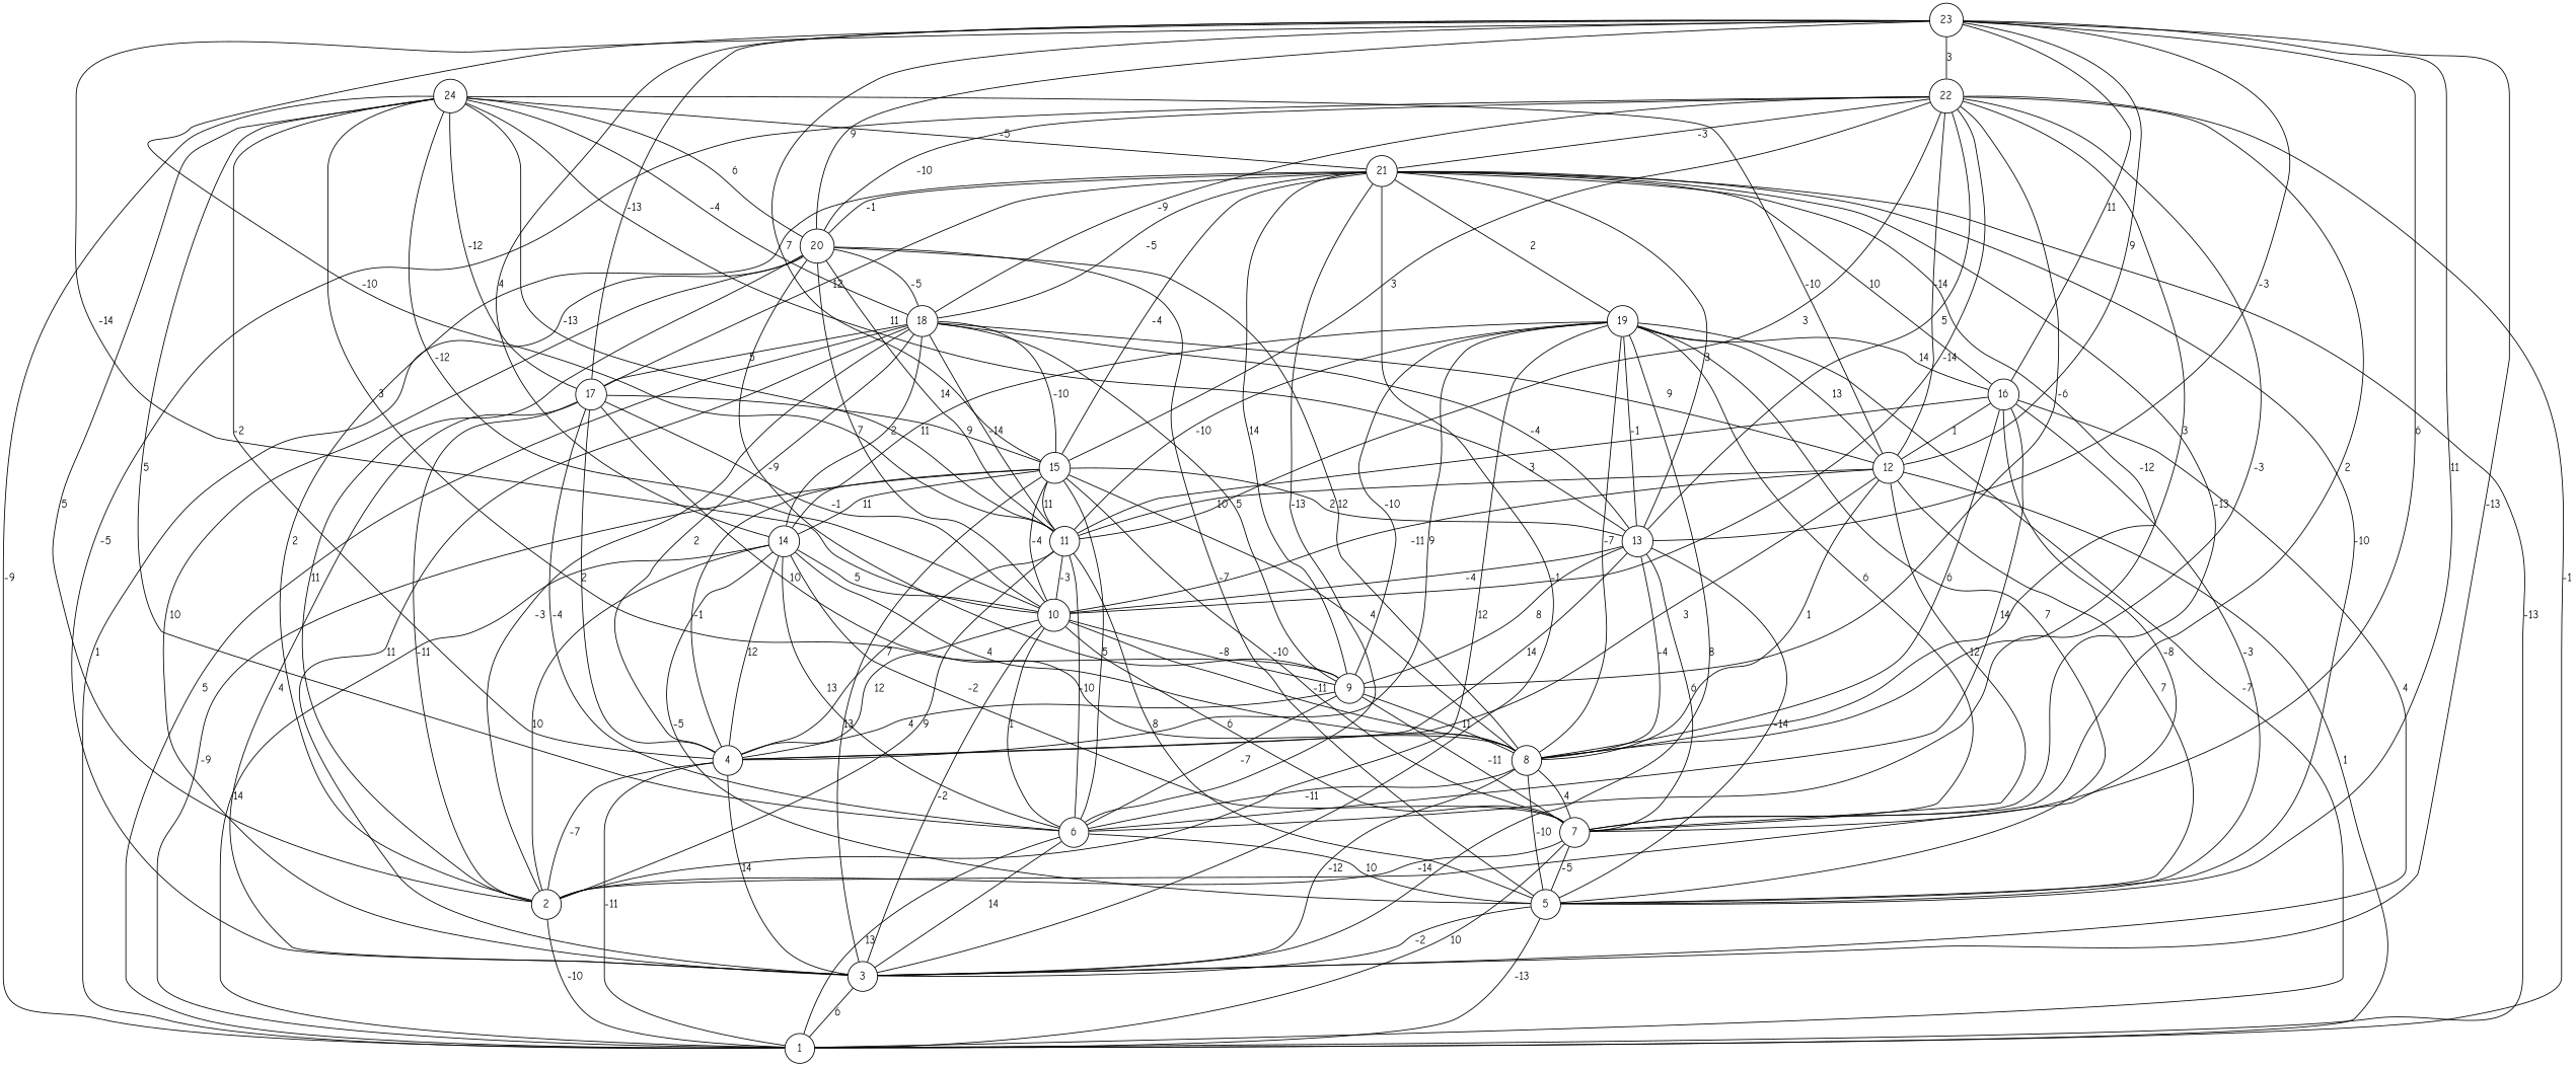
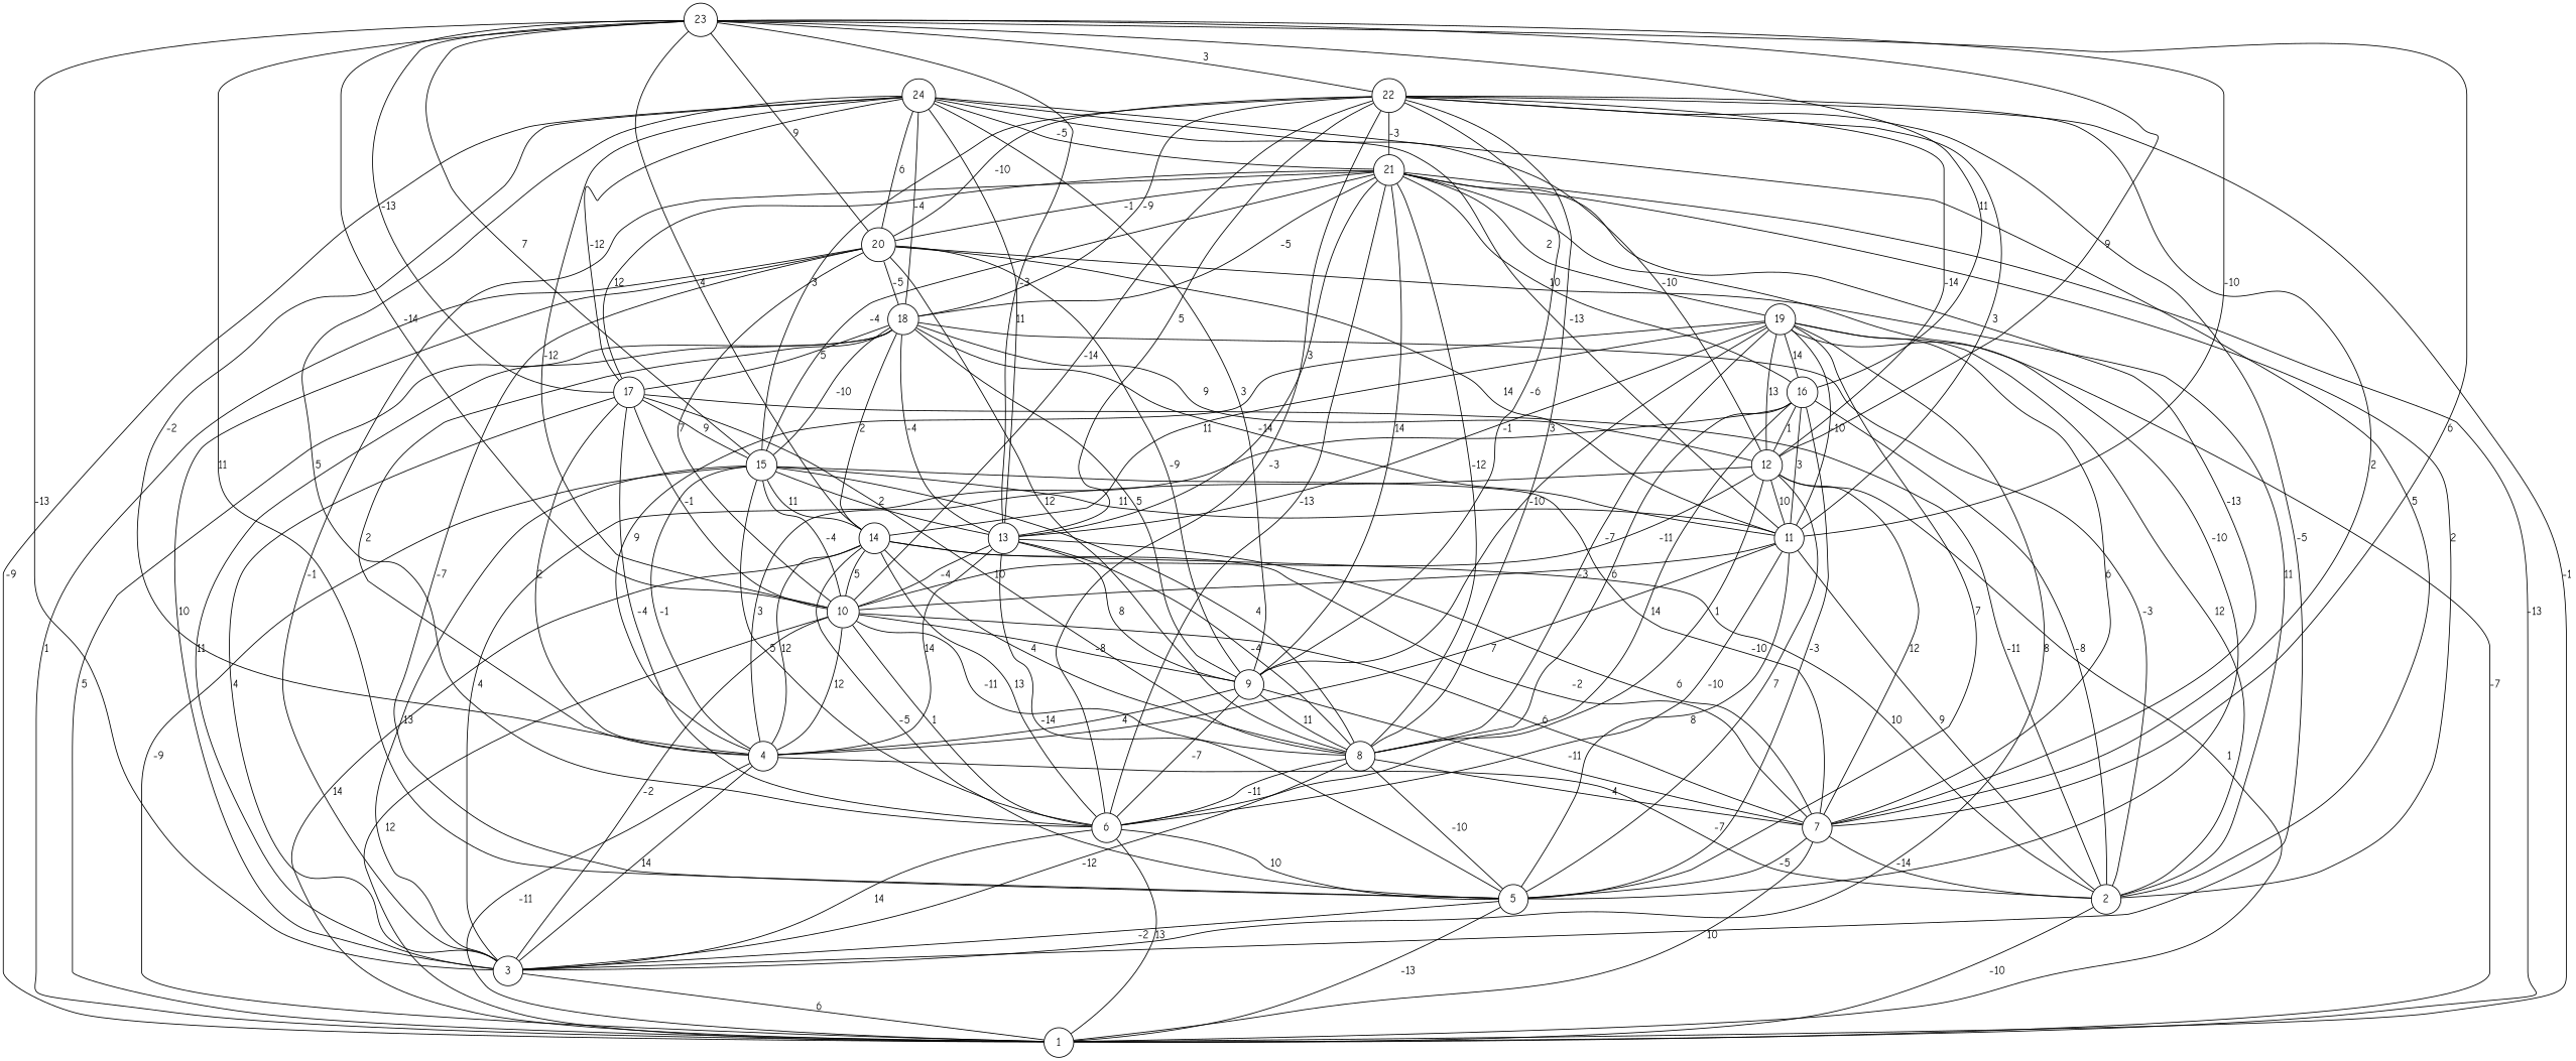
  graph {
    fontname="Comic Neue"
    node [fontname="Comic Neue" shape=circle]
    edge [fontname="Comic Neue"]
    24
    1
    2
    4
    6
    9
    10
    11
    12
    13
    17
    18
    20
    21
    3
    5
    7
    8
    15
    14
    16
    19
    23
    22
    24 -- 1 [label=-9]
    24 -- 2 [label=5]
    24 -- 4 [label=-2]
    24 -- 6 [label=5]
    24 -- 9 [label=3]
    24 -- 10 [label=-12]
    24 -- 11 [label=-13]
    24 -- 12 [label=-10]
    24 -- 13 [label=11]
    24 -- 17 [label=-12]
    24 -- 18 [label=-4]
    24 -- 20 [label=6]
    24 -- 21 [label=-5]
    2 -- 1 [label=-10]
    4 -- 1 [label=-11]
    4 -- 2 [label=-7]
    4 -- 3 [label=14]
    6 -- 1 [label=13]
    6 -- 3 [label=14]
    6 -- 5 [label=10]
    9 -- 4 [label=4]
    9 -- 6 [label=-7]
    9 -- 7 [label=-11]
    9 -- 8 [label=11]
+   10 -- 1 [label=12]
    10 -- 4 [label=12]
    10 -- 6 [label=1]
    10 -- 9 [label=-8]
    10 -- 3 [label=-2]
    10 -- 7 [label=6]
    10 -- 8 [label=-11]
    11 -- 2 [label=9]
    11 -- 4 [label=7]
    11 -- 6 [label=-10]
    11 -- 10 [label=-3]
    11 -- 5 [label=8]
    12 -- 1 [label=1]
    12 -- 4 [label=3]
    12 -- 10 [label=-11]
    12 -- 11 [label=10]
    12 -- 5 [label=7]
    12 -- 7 [label=12]
    12 -- 8 [label=1]
    13 -- 4 [label=14]
    13 -- 9 [label=8]
    13 -- 10 [label=-4]
    13 -- 5 [label=-14]
    13 -- 7 [label=6]
    13 -- 8 [label=-4]
    17 -- 2 [label=-11]
    17 -- 4 [label=2]
    17 -- 6 [label=-4]
    17 -- 10 [label=-1]
    17 -- 3 [label=4]
    17 -- 8 [label=10]
    17 -- 15 [label=9]
    18 -- 1 [label=5]
    18 -- 2 [label=-3]
    18 -- 4 [label=2]
    18 -- 9 [label=5]
    18 -- 11 [label=-14]
    18 -- 12 [label=9]
    18 -- 13 [label=-4]
    18 -- 17 [label=5]
    18 -- 3 [label=11]
    18 -- 15 [label=-10]
    18 -- 14 [label=2]
    20 -- 1 [label=1]
    20 -- 2 [label=11]
    20 -- 9 [label=-9]
    20 -- 10 [label=7]
    20 -- 11 [label=14]
    20 -- 18 [label=-5]
    20 -- 3 [label=10]
    20 -- 5 [label=-7]
    20 -- 8 [label=12]
    21 -- 1 [label=-13]
    21 -- 2 [label=2]
    21 -- 6 [label=-13]
    21 -- 9 [label=14]
    21 -- 13 [label=3]
    21 -- 17 [label=12]
    21 -- 18 [label=-5]
    21 -- 20 [label=-1]
    21 -- 3 [label=-1]
    21 -- 5 [label=-10]
    21 -- 7 [label=-13]
    21 -- 8 [label=-12]
    21 -- 15 [label=-4]
    21 -- 16 [label=10]
    21 -- 19 [label=2]
    3 -- 1 [label=6]
    5 -- 1 [label=-13]
    5 -- 3 [label=-2]
    7 -- 1 [label=10]
    7 -- 2 [label=-14]
    7 -- 5 [label=-5]
    8 -- 6 [label=-11]
    8 -- 3 [label=-12]
    8 -- 5 [label=-10]
    8 -- 7 [label=4]
    15 -- 1 [label=-9]
    15 -- 4 [label=-1]
    15 -- 6 [label=5]
    15 -- 10 [label=-4]
    15 -- 11 [label=11]
    15 -- 13 [label=2]
    15 -- 3 [label=13]
    15 -- 7 [label=-10]
    15 -- 8 [label=4]
    15 -- 14 [label=11]
    14 -- 1 [label=14]
    14 -- 2 [label=10]
    14 -- 4 [label=12]
    14 -- 6 [label=13]
    14 -- 10 [label=5]
    14 -- 5 [label=-5]
    14 -- 7 [label=-2]
    14 -- 8 [label=4]
    16 -- 2 [label=-8]
    16 -- 6 [label=14]
    16 -- 11 [label=3]
    16 -- 12 [label=1]
    16 -- 3 [label=4]
    16 -- 5 [label=-3]
    16 -- 8 [label=6]
    19 -- 1 [label=-7]
    19 -- 2 [label=12]
    19 -- 4 [label=9]
    19 -- 9 [label=-10]
    19 -- 11 [label=-10]
    19 -- 12 [label=13]
    19 -- 13 [label=-1]
    19 -- 3 [label=8]
    19 -- 5 [label=7]
    19 -- 7 [label=6]
    19 -- 8 [label=-7]
    19 -- 14 [label=11]
    19 -- 16 [label=14]
    23 -- 10 [label=-14]
    23 -- 11 [label=-10]
    23 -- 12 [label=9]
    23 -- 13 [label=-3]
    23 -- 17 [label=-13]
    23 -- 20 [label=9]
    23 -- 3 [label=-13]
    23 -- 5 [label=11]
    23 -- 7 [label=6]
    23 -- 15 [label=7]
    23 -- 14 [label=4]
    23 -- 16 [label=11]
    23 -- 22 [label=3]
    22 -- 1 [label=-1]
    22 -- 6 [label=-3]
    22 -- 9 [label=-6]
    22 -- 10 [label=-14]
    22 -- 11 [label=3]
    22 -- 12 [label=-14]
    22 -- 13 [label=5]
    22 -- 18 [label=-9]
    22 -- 20 [label=-10]
    22 -- 21 [label=-3]
    22 -- 3 [label=-5]
    22 -- 7 [label=2]
    22 -- 8 [label=3]
    22 -- 15 [label=3]
  }
